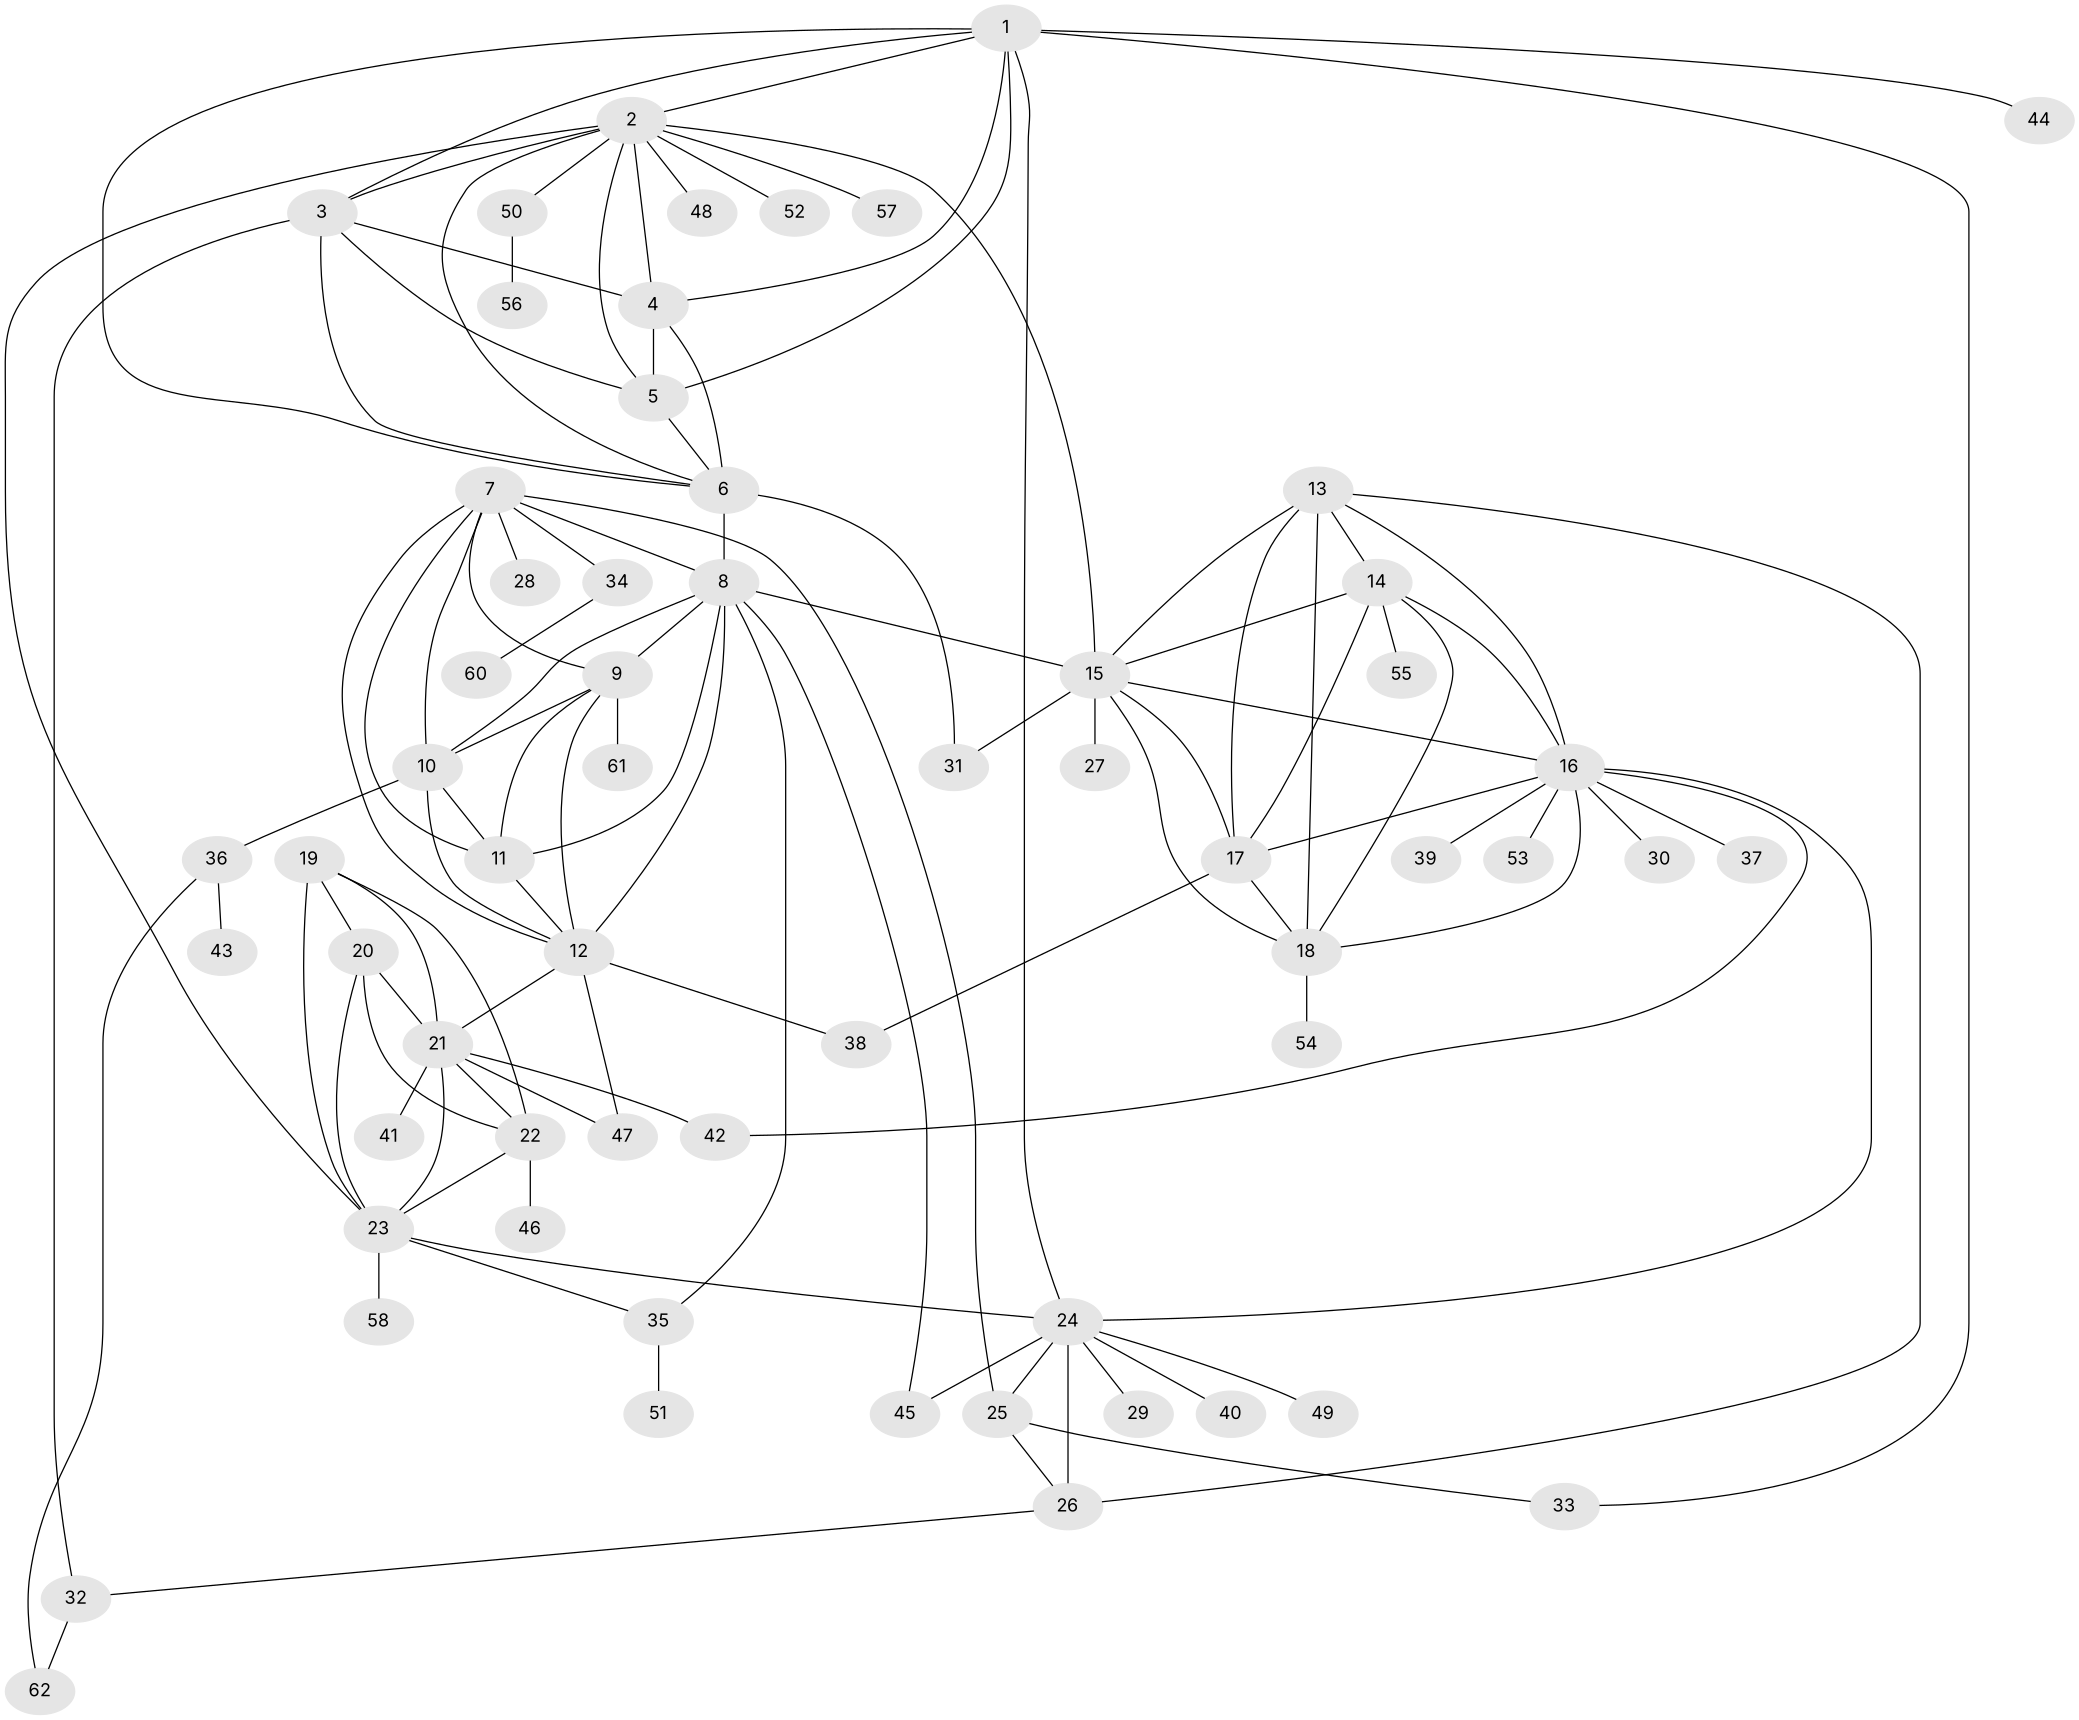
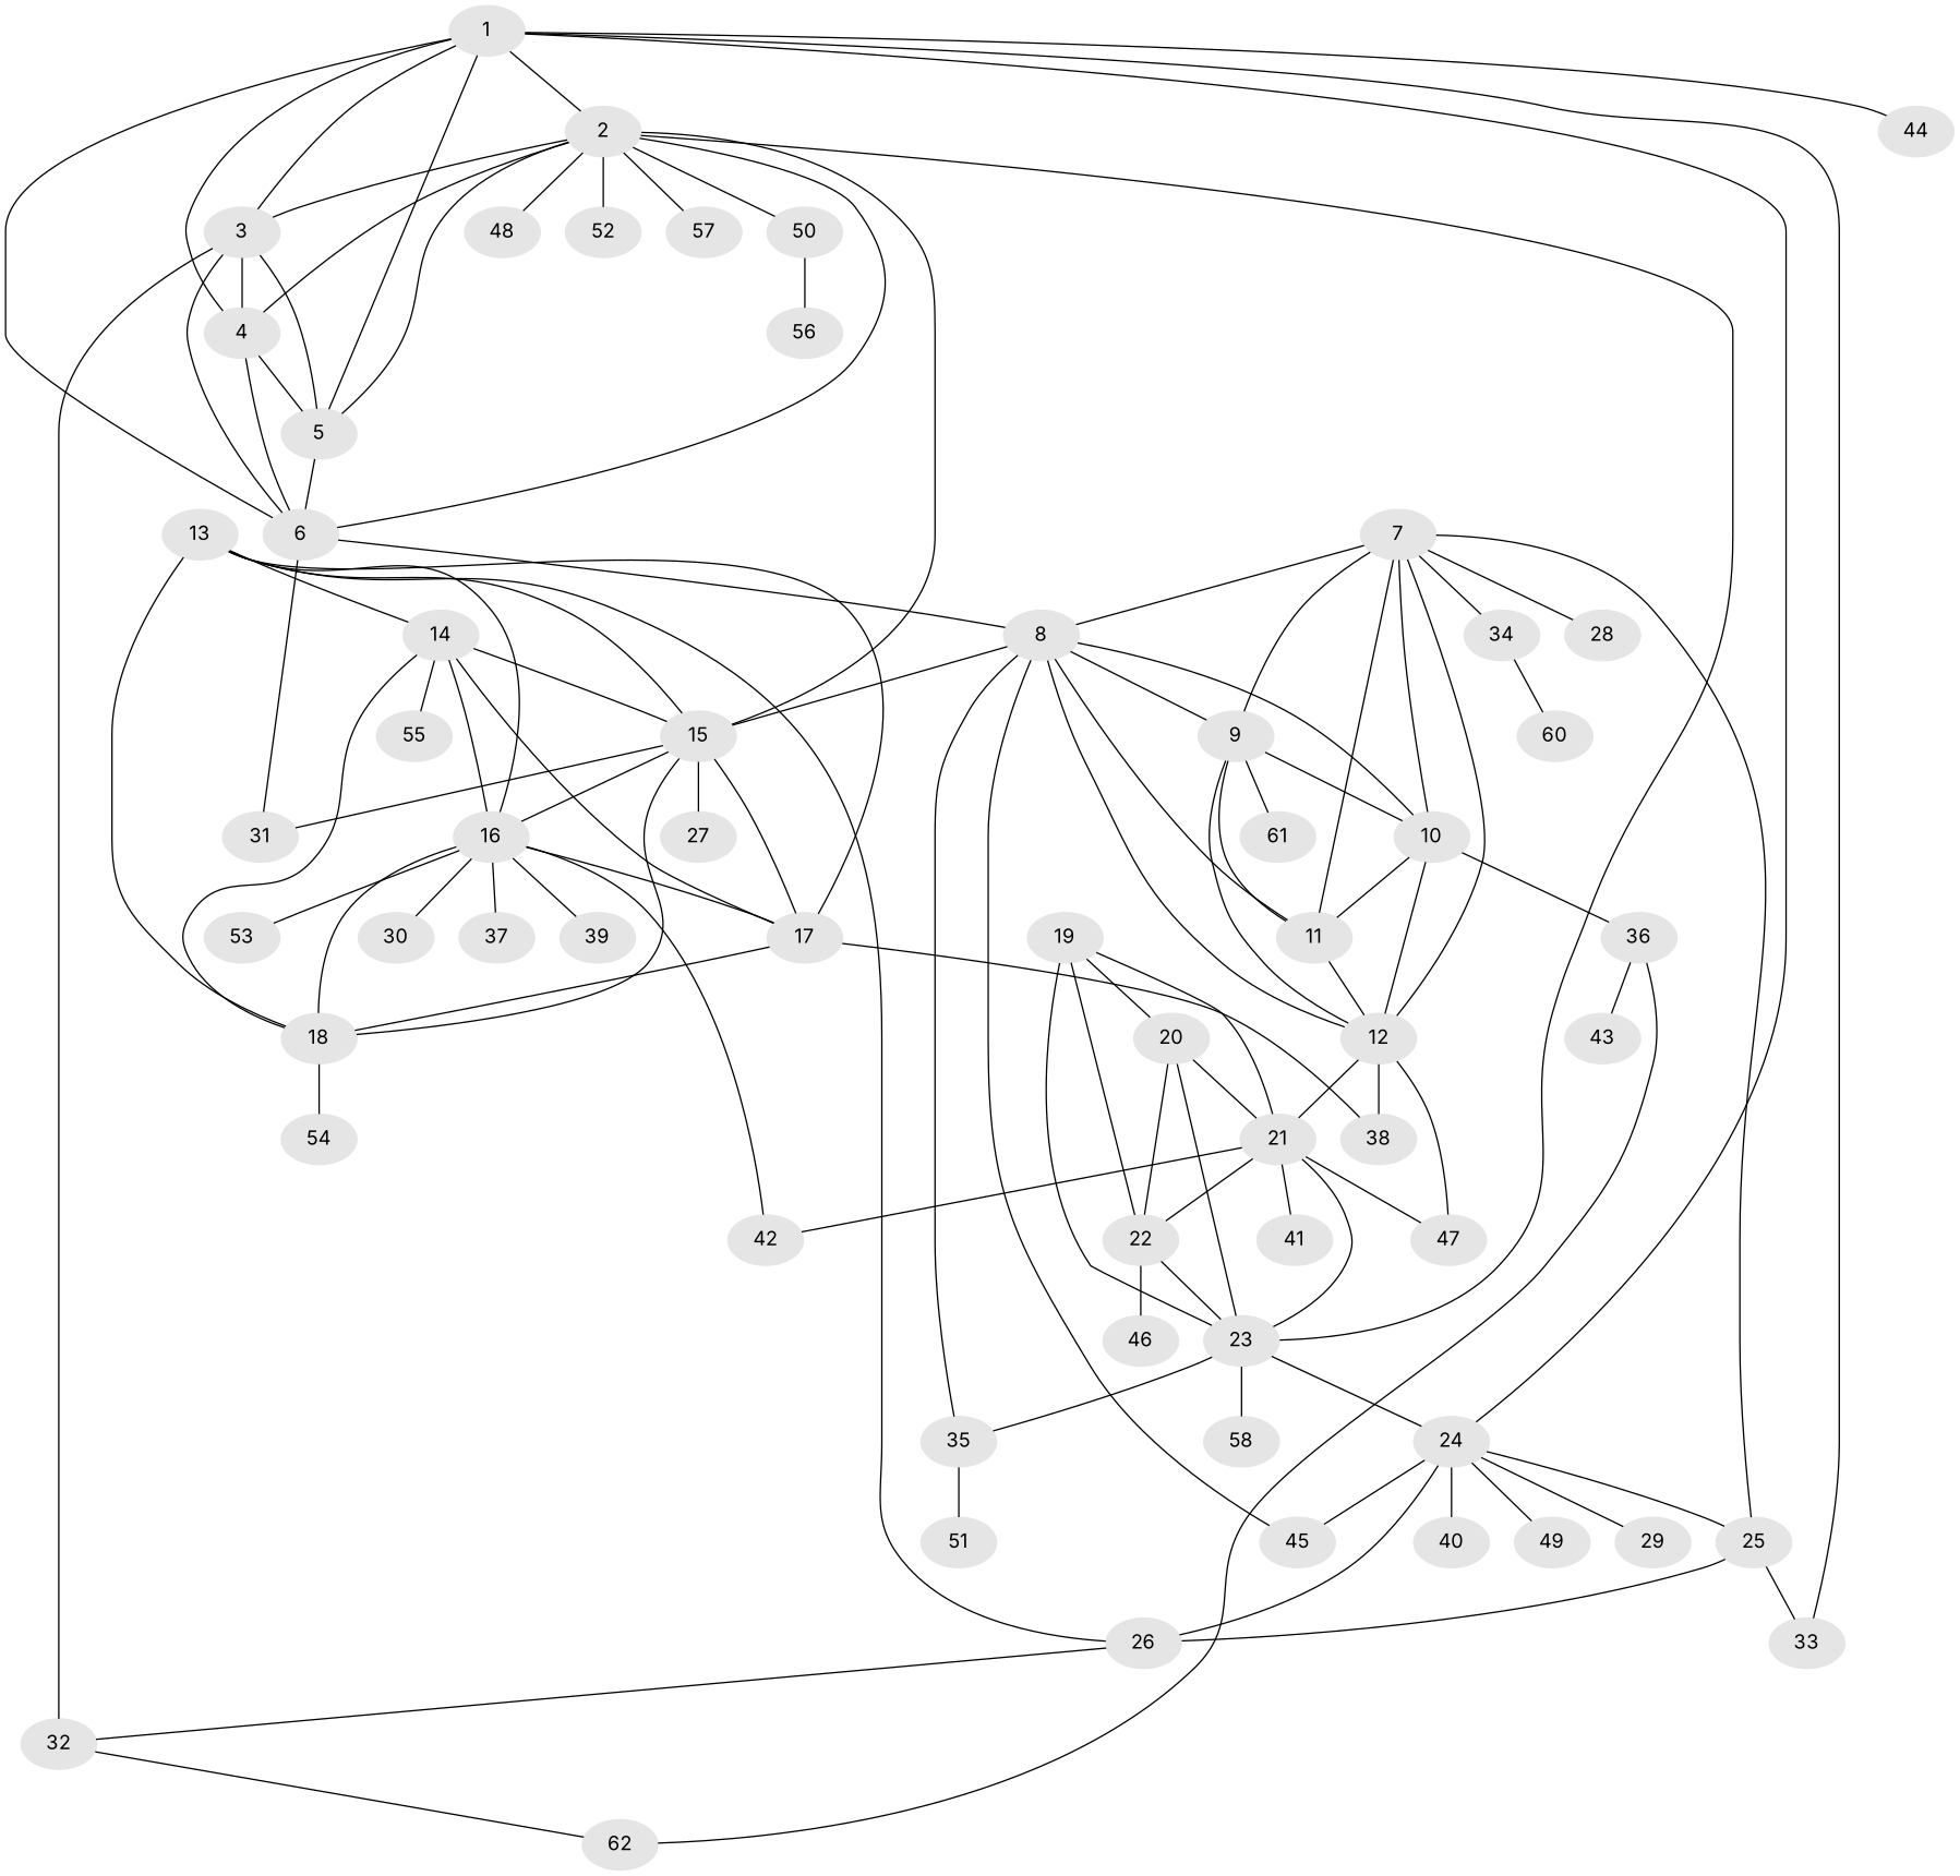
  graph {
    fontname=Inter
    node [color=gray90 fontname=Inter style=filled]
    edge [fontname=Inter weight=1.0]
    1
    2
    3
    4
    5
    6
    24
    33
    44
    15
    23
    48
    50
    52
    57
    32
    8
    31
    25
    45
    26
    29
    40
    49
    16
    17
    18
    27
    35
    58
    56
    62
    9
    10
    11
    12
    7
    28
    34
    61
    36
    21
    38
    47
    60
    51
    43
    22
    41
    42
    13
    14
    55
    30
    37
    39
    53
    54
    19
    20
    46
    1 -- 2
    1 -- 3
    1 -- 4
    1 -- 5
    1 -- 6
    1 -- 24
    1 -- 33
    1 -- 44
    2 -- 3
    2 -- 4
    2 -- 5
    2 -- 6
    2 -- 15
    2 -- 23
    2 -- 48
    2 -- 50
    2 -- 52
    2 -- 57
    3 -- 4
    3 -- 5
    3 -- 6
    3 -- 32 [weight=3.0]
    4 -- 5 [weight=3.0]
    4 -- 6
    5 -- 6
    6 -- 8
    6 -- 31 [weight=4.0]
    24 -- 25 [weight=4.0]
    24 -- 45
    24 -- 26 [weight=4.0]
    24 -- 29
    24 -- 40 [weight=3.0]
    24 -- 49
    15 -- 31
    15 -- 16
    15 -- 17
    15 -- 18
    15 -- 27 [weight=5.0]
    23 -- 24
    23 -- 35
    23 -- 58
    50 -- 56
    32 -- 62
    8 -- 15 [weight=2.0]
    8 -- 45
    8 -- 35
    8 -- 9
    8 -- 10
    8 -- 11 [weight=2.0]
    8 -- 12
    25 -- 33
    25 -- 26
    26 -- 32
-   16 -- 24
    16 -- 17
    16 -- 18
    16 -- 42
    16 -- 30
    16 -- 37
    16 -- 39
    16 -- 53
    17 -- 18
    17 -- 38 [weight=3.0]
    18 -- 54
    35 -- 51
    9 -- 10
    9 -- 11
    9 -- 12
    9 -- 61
    10 -- 11
    10 -- 12
    10 -- 36
    11 -- 12
    12 -- 21
    12 -- 38
    12 -- 47
    7 -- 8
    7 -- 25
    7 -- 9
    7 -- 10
    7 -- 11
    7 -- 12
    7 -- 28
    7 -- 34
    34 -- 60
    36 -- 62
    36 -- 43
    21 -- 23
    21 -- 47
    21 -- 22
    21 -- 41
    21 -- 42
    22 -- 23
    22 -- 46 [weight=3.0]
    13 -- 15
    13 -- 26
    13 -- 16
    13 -- 17
    13 -- 18
    13 -- 14
    14 -- 15
    14 -- 16
    14 -- 17
    14 -- 18
    14 -- 55
    19 -- 23 [weight=2.0]
    19 -- 21 [weight=2.0]
    19 -- 22 [weight=2.0]
    19 -- 20 [weight=3.0]
    20 -- 23
    20 -- 21
    20 -- 22
  }
